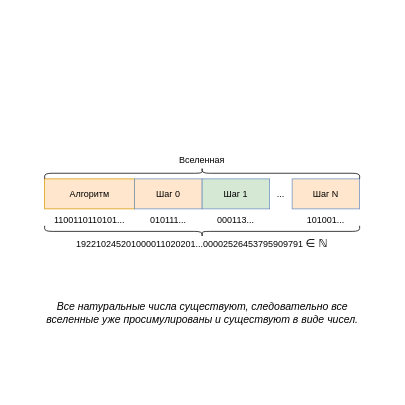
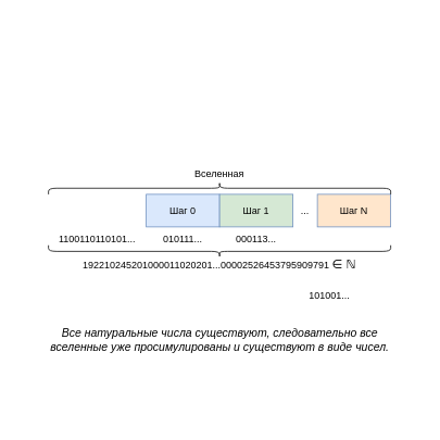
  <mxCell id="0" />
  <mxCell id="1" parent="0" />
  <mxCell id="2" value="" style="rounded=0;whiteSpace=wrap;html=1;aspect=fixed;fillColor=default;glass=0;strokeColor=none;" vertex="1" parent="1"><mxGeometry x="20.11" y="178" width="497.78" height="280" as="geometry" /></mxCell>
- <mxCell id="3" value="Алгоритм" style="rounded=0;whiteSpace=wrap;html=1;fillColor=#ffe6cc;strokeColor=#d79b00;" parent="1" vertex="1"><mxGeometry x="59" y="238" width="120" height="40" as="geometry" /></mxCell>
- <mxCell id="4" value="Шаг 0" style="rounded=0;whiteSpace=wrap;html=1;fillColor=#ffe6cc;strokeColor=#6c8ebf;" parent="1" vertex="1"><mxGeometry x="179" y="238" width="90" height="40" as="geometry" /></mxCell>
+ <mxCell id="4" value="Шаг 0" style="rounded=0;whiteSpace=wrap;html=1;fillColor=#dae8fc;strokeColor=#6c8ebf;" parent="1" vertex="1"><mxGeometry x="179" y="238" width="90" height="40" as="geometry" /></mxCell>
  <mxCell id="5" value="Шаг 1" style="rounded=0;whiteSpace=wrap;html=1;fillColor=#d5e8d4;strokeColor=#6c8ebf;" parent="1" vertex="1"><mxGeometry x="269" y="238" width="90" height="40" as="geometry" /></mxCell>
  <mxCell id="6" value="..." style="text;html=1;strokeColor=none;fillColor=none;align=center;verticalAlign=middle;whiteSpace=wrap;rounded=0;" parent="1" vertex="1"><mxGeometry x="359" y="238" width="30" height="40" as="geometry" /></mxCell>
  <mxCell id="7" value="Шаг N" style="rounded=0;whiteSpace=wrap;html=1;fillColor=#ffe6cc;strokeColor=#6c8ebf;" parent="1" vertex="1"><mxGeometry x="389" y="238" width="90" height="40" as="geometry" /></mxCell>
  <mxCell id="8" value="" style="shape=curlyBracket;whiteSpace=wrap;html=1;rounded=1;rotation=90;" parent="1" vertex="1"><mxGeometry x="261.5" y="20.5" width="15" height="420" as="geometry" /></mxCell>
  <mxCell id="9" value="Вселенная" style="text;html=1;strokeColor=none;fillColor=none;align=center;verticalAlign=middle;whiteSpace=wrap;rounded=0;" parent="1" vertex="1"><mxGeometry x="214" y="198" width="110" height="30" as="geometry" /></mxCell>
  <mxCell id="10" value="1100110110101..." style="text;html=1;strokeColor=none;fillColor=none;align=center;verticalAlign=middle;whiteSpace=wrap;rounded=0;" parent="1" vertex="1"><mxGeometry x="59" y="278" width="120" height="30" as="geometry" /></mxCell>
  <mxCell id="11" value="010111..." style="text;html=1;strokeColor=none;fillColor=none;align=center;verticalAlign=middle;whiteSpace=wrap;rounded=0;" parent="1" vertex="1"><mxGeometry x="179" y="278" width="90" height="30" as="geometry" /></mxCell>
  <mxCell id="12" value="000113..." style="text;html=1;strokeColor=none;fillColor=none;align=center;verticalAlign=middle;whiteSpace=wrap;rounded=0;" parent="1" vertex="1"><mxGeometry x="269" y="278" width="90" height="30" as="geometry" /></mxCell>
- <mxCell id="13" value="101001..." style="text;html=1;strokeColor=none;fillColor=none;align=center;verticalAlign=middle;whiteSpace=wrap;rounded=0;" parent="1" vertex="1"><mxGeometry x="389" y="278" width="90" height="30" as="geometry" /></mxCell>
+ <mxCell id="13" value="101001..." style="text;html=1;strokeColor=none;fillColor=none;align=center;verticalAlign=middle;whiteSpace=wrap;rounded=0;" parent="1" vertex="1"><mxGeometry x="359" y="348" width="90" height="30" as="geometry" /></mxCell>
  <mxCell id="14" value="" style="shape=curlyBracket;whiteSpace=wrap;html=1;rounded=1;rotation=-90;" parent="1" vertex="1"><mxGeometry x="261.5" y="98" width="15" height="420" as="geometry" /></mxCell>
  <mxCell id="15" value="192210245201000011020201...00002526453795909791 &lt;font style=&quot;font-size: 15px;&quot;&gt;∈ ℕ&lt;/font&gt;&lt;br&gt; " style="text;html=1;strokeColor=none;fillColor=none;align=center;verticalAlign=middle;whiteSpace=wrap;rounded=0;" parent="1" vertex="1"><mxGeometry x="84" y="308" width="370" height="30" as="geometry" /></mxCell>
  <mxCell id="16" value="Все натуральные числа существуют, следовательно все&lt;br style=&quot;font-size: 14px;&quot;&gt;вселенные уже просимулированы и существуют в виде чисел." style="text;html=1;align=center;verticalAlign=middle;resizable=0;points=[];autosize=1;strokeColor=none;fillColor=none;fontColor=#000000;fontStyle=2;fontSize=14;" vertex="1" parent="1"><mxGeometry x="49" y="390.5" width="440" height="50" as="geometry" /></mxCell>
